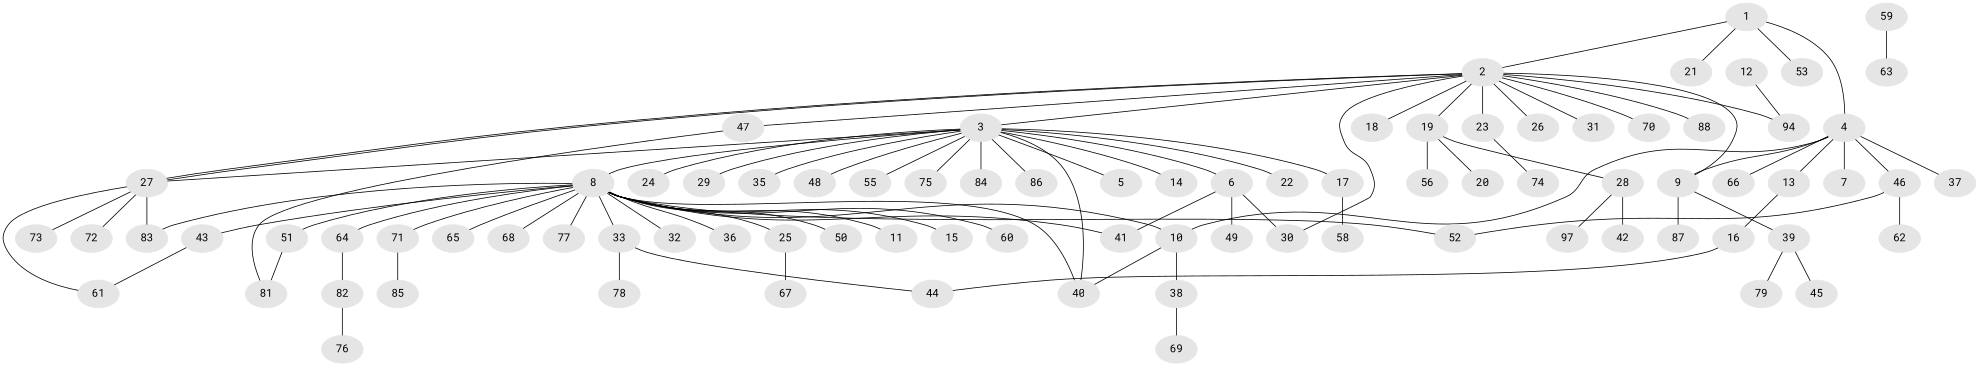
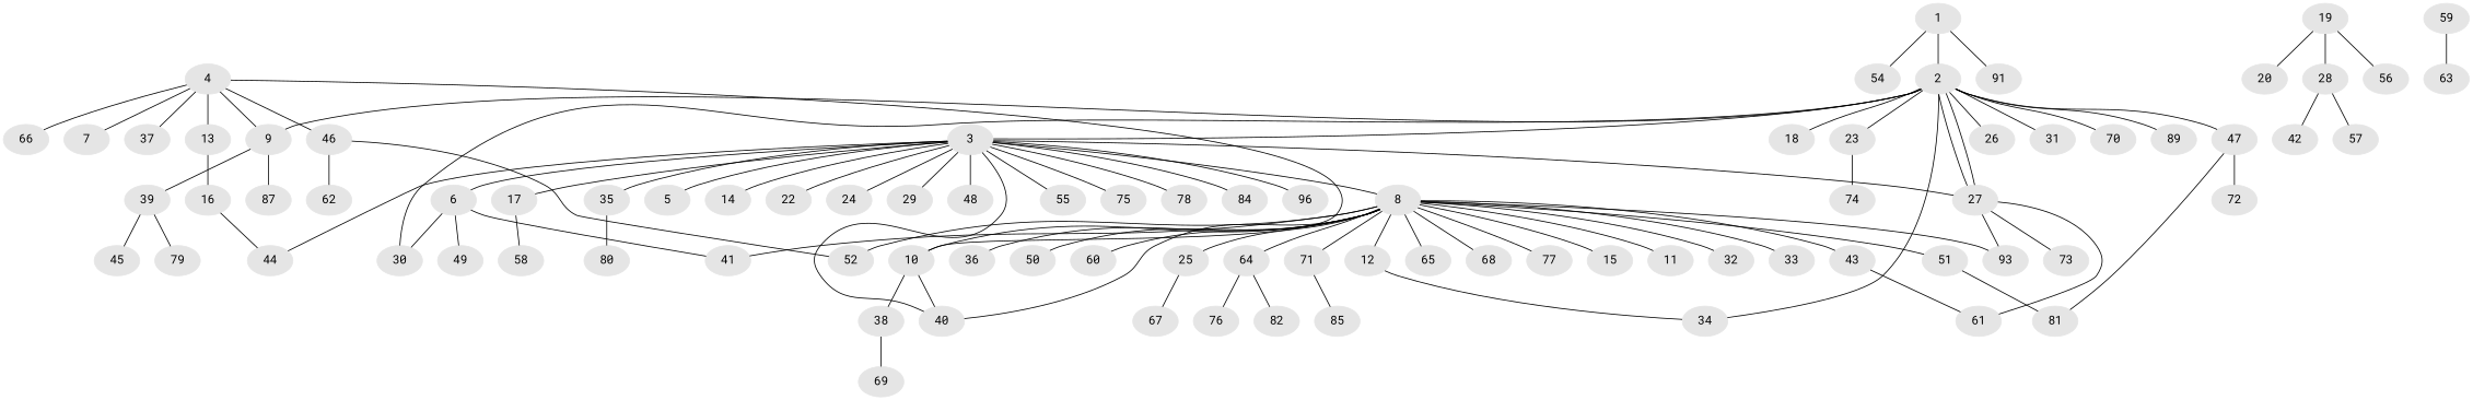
  graph {
    fontname="Roboto Mono"
    node [color=gray90 fontname="Roboto Mono" style=filled]
    edge [fontname="Roboto Mono"]
    1
    2
    4
-   21
-   54 [label=53]
+   21 [label=91]
+   54
    3
    9
    18
    19
    23
    26
    27
    30
    31
-   34 [label=94]
+   34
    47
    70
-   88
+   88 [label=89]
    7
    10
    13
    37
    46
    66
    5
    6
    8
    14
    17
    22
    24
    29
    35
    40
    44
    48
    55
    75
    78
    84
-   86
+   86 [label=96]
    39
    87
    20
    28
    56
    74
-   83
+   83 [label=93]
    61
    73
    72
    81
    41
    49
    11
    12
    15
    25
    32
    33
    36
    43
    50
    51
    52
    60
    64
    65
    68
    71
    77
    58
+   80
    38
    16
    62
    67
    76
    82
    85
    45
    79
    69
    42
-   57 [label=97]
+   57
    59
    63
    1 -- 2
-   1 -- 4
    1 -- 21
    1 -- 54
    2 -- 3
    2 -- 9
    2 -- 18
-   2 -- 19
    2 -- 23
    2 -- 26
    2 -- 27
    2 -- 27
    2 -- 30
    2 -- 31
    2 -- 34
    2 -- 47
    2 -- 70
    2 -- 88
    4 -- 9
    4 -- 7
    4 -- 10
    4 -- 13
    4 -- 37
    4 -- 46
    4 -- 66
    3 -- 27
    3 -- 5
    3 -- 6
    3 -- 8
    3 -- 14
    3 -- 17
    3 -- 22
    3 -- 24
    3 -- 29
    3 -- 35
    3 -- 40
-   33 -- 44
+   3 -- 44
    3 -- 48
    3 -- 55
    3 -- 75
-   33 -- 78
+   3 -- 78
    3 -- 84
    3 -- 86
    9 -- 39
    9 -- 87
    19 -- 20
    19 -- 28
    19 -- 56
    23 -- 74
    27 -- 83
    27 -- 61
    27 -- 73
-   27 -- 72
+   47 -- 72
    47 -- 81
    10 -- 40
    10 -- 38
    13 -- 16
    46 -- 52
    46 -- 62
    6 -- 30
    6 -- 41
    6 -- 49
    8 -- 10
    8 -- 40
    8 -- 83
    8 -- 41
    8 -- 11
+   8 -- 12
    8 -- 15
    8 -- 25
    8 -- 32
    8 -- 33
    8 -- 36
    8 -- 43
    8 -- 50
    8 -- 51
    8 -- 52
    8 -- 60
    8 -- 64
    8 -- 65
    8 -- 68
    8 -- 71
    8 -- 77
    17 -- 58
+   35 -- 80
    39 -- 45
    39 -- 79
    28 -- 42
    28 -- 57
    12 -- 34
    25 -- 67
    43 -- 61
    51 -- 81
-   82 -- 76
+   64 -- 76
    64 -- 82
    71 -- 85
    38 -- 69
    16 -- 44
    59 -- 63
  }
